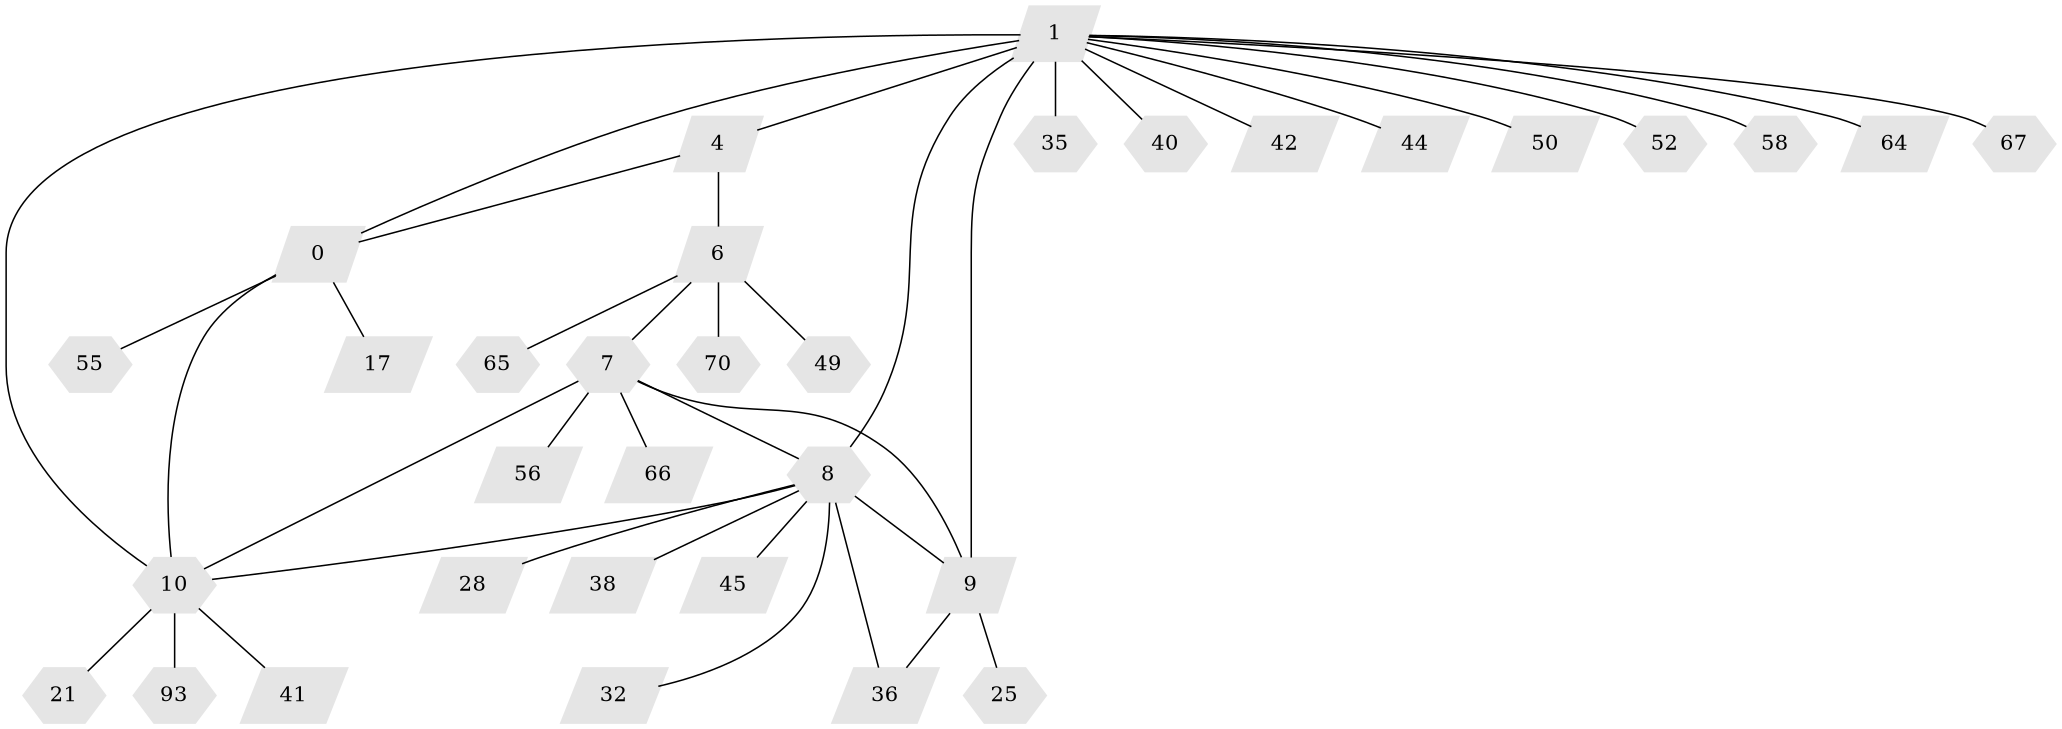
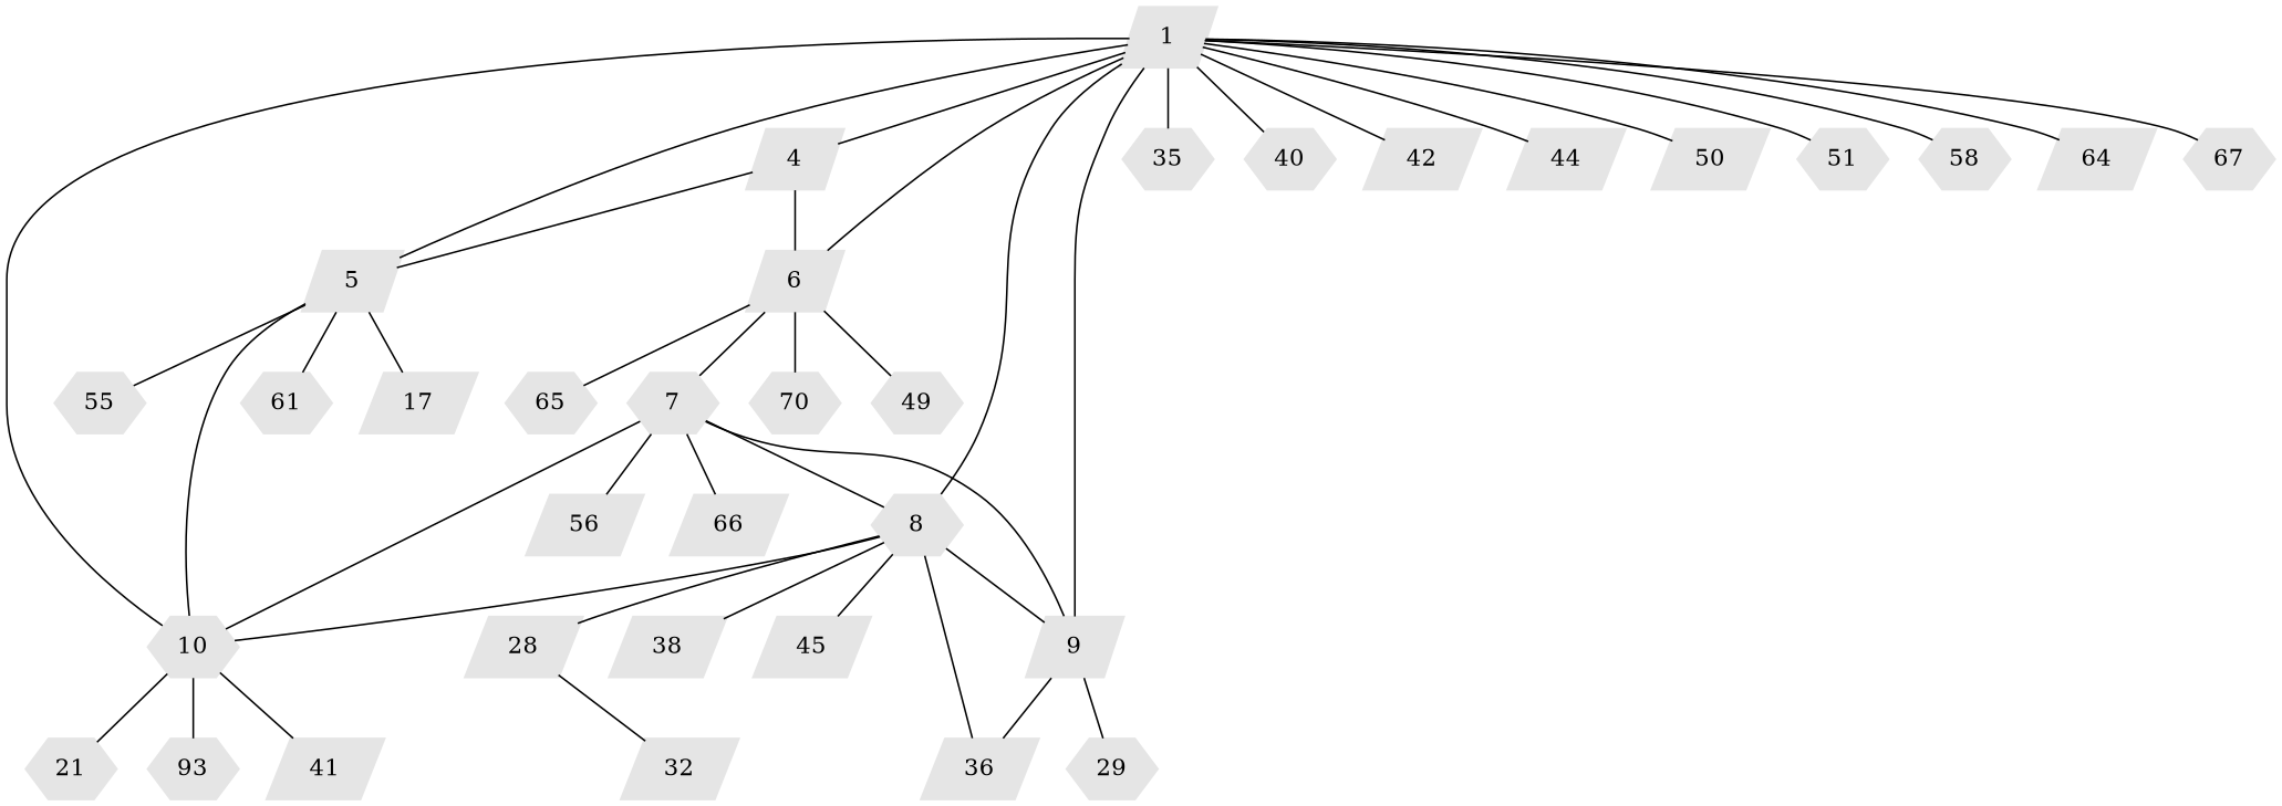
  graph {
    node [color=gray90 shape=parallelogram style=filled]
    1 [super="+3+27+43+2+14+12"]
    4 [super="+31+20+25+37"]
-   5 [super="+19" label=0]
+   5 [super="+19"]
    6
    8 [shape=hexagon super="+48+49+53+46+13"]
    9
    10 [shape=hexagon super="+11"]
    35 [shape=hexagon super="+60"]
    40 [shape=hexagon]
    42
    44
    50
-   51 [shape=hexagon label=52]
+   51 [shape=hexagon]
    58 [shape=hexagon]
    64
    67 [shape=hexagon]
    17
    55 [shape=hexagon]
+   61 [shape=hexagon]
    7 [shape=hexagon super="+30"]
    n21 [label=49 shape=hexagon]
    65 [shape=hexagon]
    70 [shape=hexagon]
    28
    32
    36
    38 [super="+68"]
    45
-   29 [shape=hexagon super="+39" label=25]
+   29 [shape=hexagon super="+39"]
    21 [shape=hexagon super="+22+34"]
    n31 [label=93 shape=hexagon]
    41
    56
    66
    1 -- 4
    1 -- 5
+   1 -- 6
    1 -- 8 [weight=3]
    1 -- 9
    1 -- 10 [weight=2]
    1 -- 35 [weight=2]
    1 -- 40
    1 -- 42
    1 -- 44
    1 -- 50
    1 -- 51
    1 -- 58
    1 -- 64
    1 -- 67
    4 -- 5
    4 -- 6
    5 -- 10
    5 -- 17
    5 -- 55
+   5 -- 61
    6 -- 7
    6 -- n21
    6 -- 65
    6 -- 70
    8 -- 9 [weight=2]
    8 -- 10
    8 -- 28
-   8 -- 32
+   28 -- 32
    8 -- 36
    8 -- 38
    8 -- 45
    9 -- 36
    9 -- 29
    10 -- 21
    10 -- n31
    10 -- 41
    7 -- 8
    7 -- 9
    7 -- 10
    7 -- 56
    7 -- 66
  }
